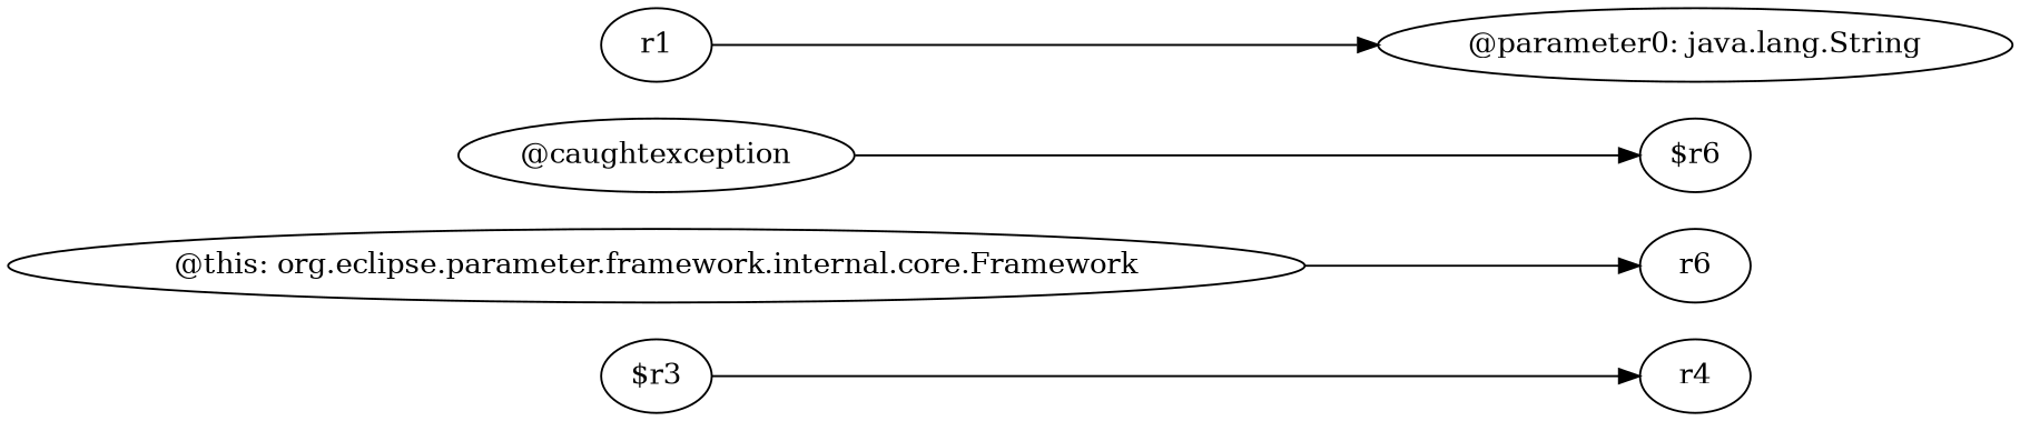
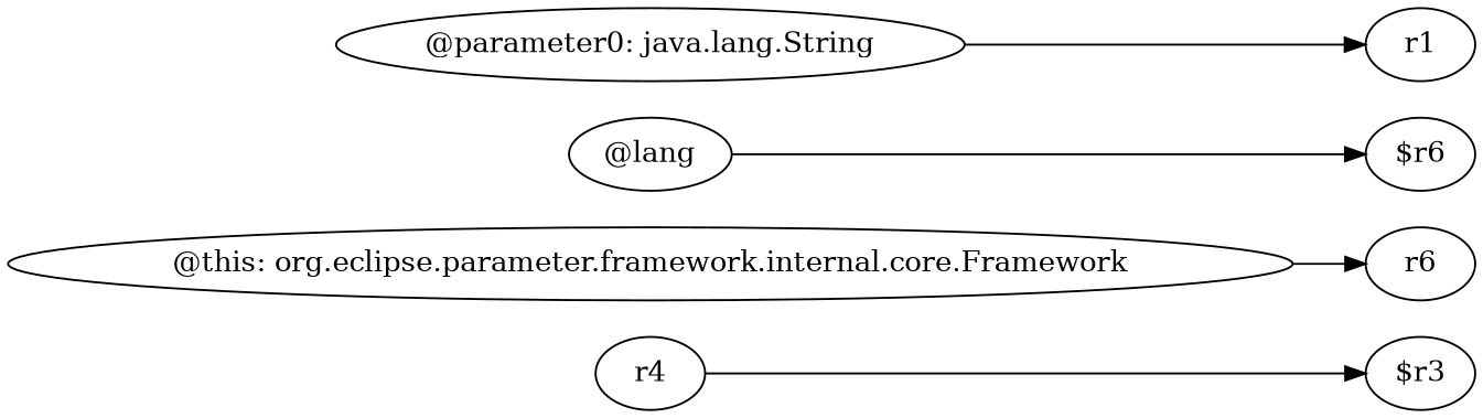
  digraph {
    rankdir=LR
    n1 [label="$r3"]
    n2 [label=r4]
    n3 [label="@this: org.eclipse.parameter.framework.internal.core.Framework"]
    n4 [label=r6]
-   n5 [label="@caughtexception"]
+   n5 [label="@lang"]
    n6 [label="$r6"]
    n7 [label="@parameter0: java.lang.String"]
    n8 [label=r1]
-   n1 -> n2
+   n2 -> n1
    n3 -> n4
    n5 -> n6
-   n8 -> n7
+   n7 -> n8
  }
